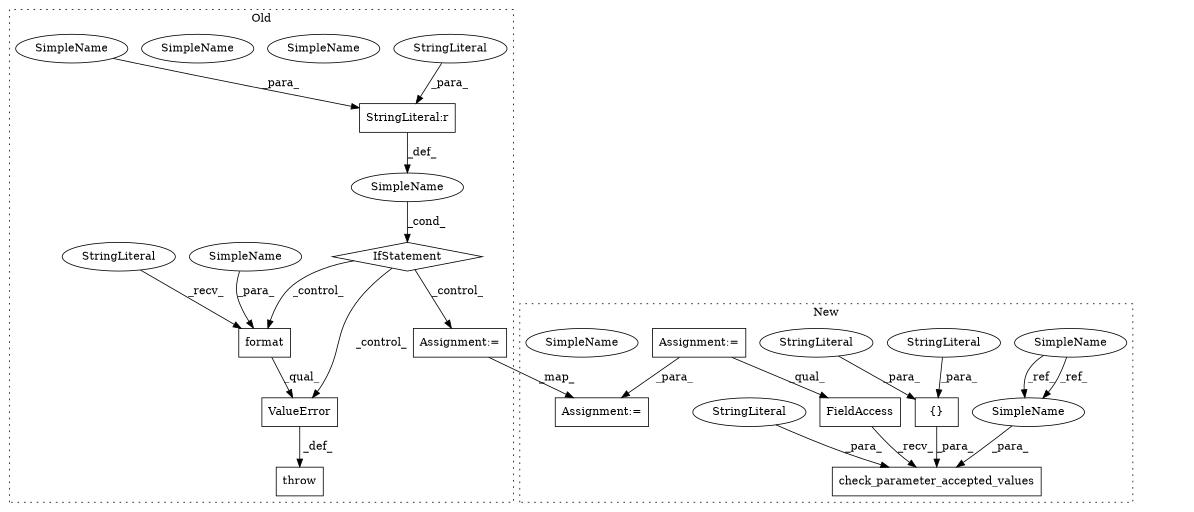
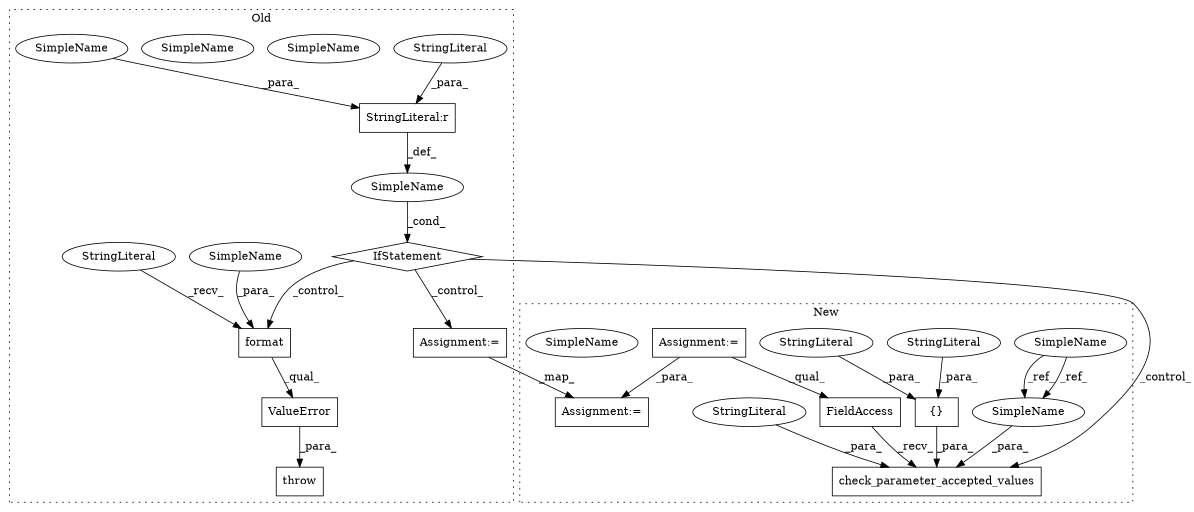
  digraph {
    node [a=42 l=10 s=8768 shape=ellipse]
    n1 [a=32 l="11,1" label=ValueError s="9334,9431" shape=box]
    n2 [label=SimpleName l="" s=""]
    n3 [a=53 l=6 label=throw s=9328 shape=box]
    n4 [a=27 l=4 label="StringLiteral:r" s=8778 shape=box]
    n5 [a=32 l="7,1" label=format s="9413,9430" shape=box]
    n6 [a=25 l="4,2" label=IfStatement s="8764,8790" shape=diamond]
    n7 [a=45 l=8 label=StringLiteral s=8782]
    n8 [a=45 l=67 label=StringLiteral s=9345]
    n9 [a=7 l=1 label="Assignment:=" s=8805 shape=box]
    n10 [label=SimpleName]
    n11 [label=SimpleName s=9420]
    n12 [label=SimpleName]
    n13 [label=SimpleName s=9420]
    n14 [a=32 l="32,1" label=check_parameter_accepted_values s="8011,8098" shape=box]
    n15 [a=4 l="1,1" label="{}" s="8079,8097" shape=box]
    n16 [a=22 l=16 label=FieldAccess s=7994 shape=box]
    n17 [a=45 l=8 label=StringLiteral s=8089]
    n18 [a=45 l=8 label=StringLiteral s=8080]
    n19 [a=45 l=12 label=StringLiteral s=8054]
    n20 [label=SimpleName s=7740]
    n21 [a=7 l=9 label="Assignment:=" s=7783 shape=box]
    n22 [a=7 l=1 label="Assignment:=" s=8497 shape=box]
    n23 [label=SimpleName s=8043]
    n24 [label=SimpleName s=8043]
    subgraph cluster_1 {
      label=Old
      style=dotted
      n1
      n2
      n3
      n4
      n5
      n6
      n7
      n8
      n9
      n10
      n11
      n12
      n13
    }
    subgraph cluster_2 {
      label=New
      style=dotted
      n14
      n15
      n16
      n17
      n18
      n19
      n20
      n21
      n22
      n23
      n24
    }
-   n1 -> n3 [label=_def_]
+   n1 -> n3 [label=_para_]
    n2 -> n6 [label=_cond_]
    n4 -> n2 [label=_def_]
    n5 -> n1 [label=_qual_]
-   n6 -> n1 [label=_control_]
+   n6 -> n14 [label=_control_]
    n6 -> n5 [label=_control_]
    n6 -> n9 [label=_control_]
    n7 -> n4 [label=_para_]
    n8 -> n5 [label=_recv_]
    n9 -> n22 [label=_map_]
    n12 -> n4 [label=_para_]
    n13 -> n5 [label=_para_]
    n15 -> n14 [label=_para_]
    n16 -> n14 [label=_recv_]
    n17 -> n15 [label=_para_]
    n18 -> n15 [label=_para_]
    n19 -> n14 [label=_para_]
    n20 -> n24 [label=_ref_]
    n20 -> n24 [label=_ref_]
    n21 -> n16 [label=_qual_]
    n21 -> n22 [label=_para_]
    n24 -> n14 [label=_para_]
  }
